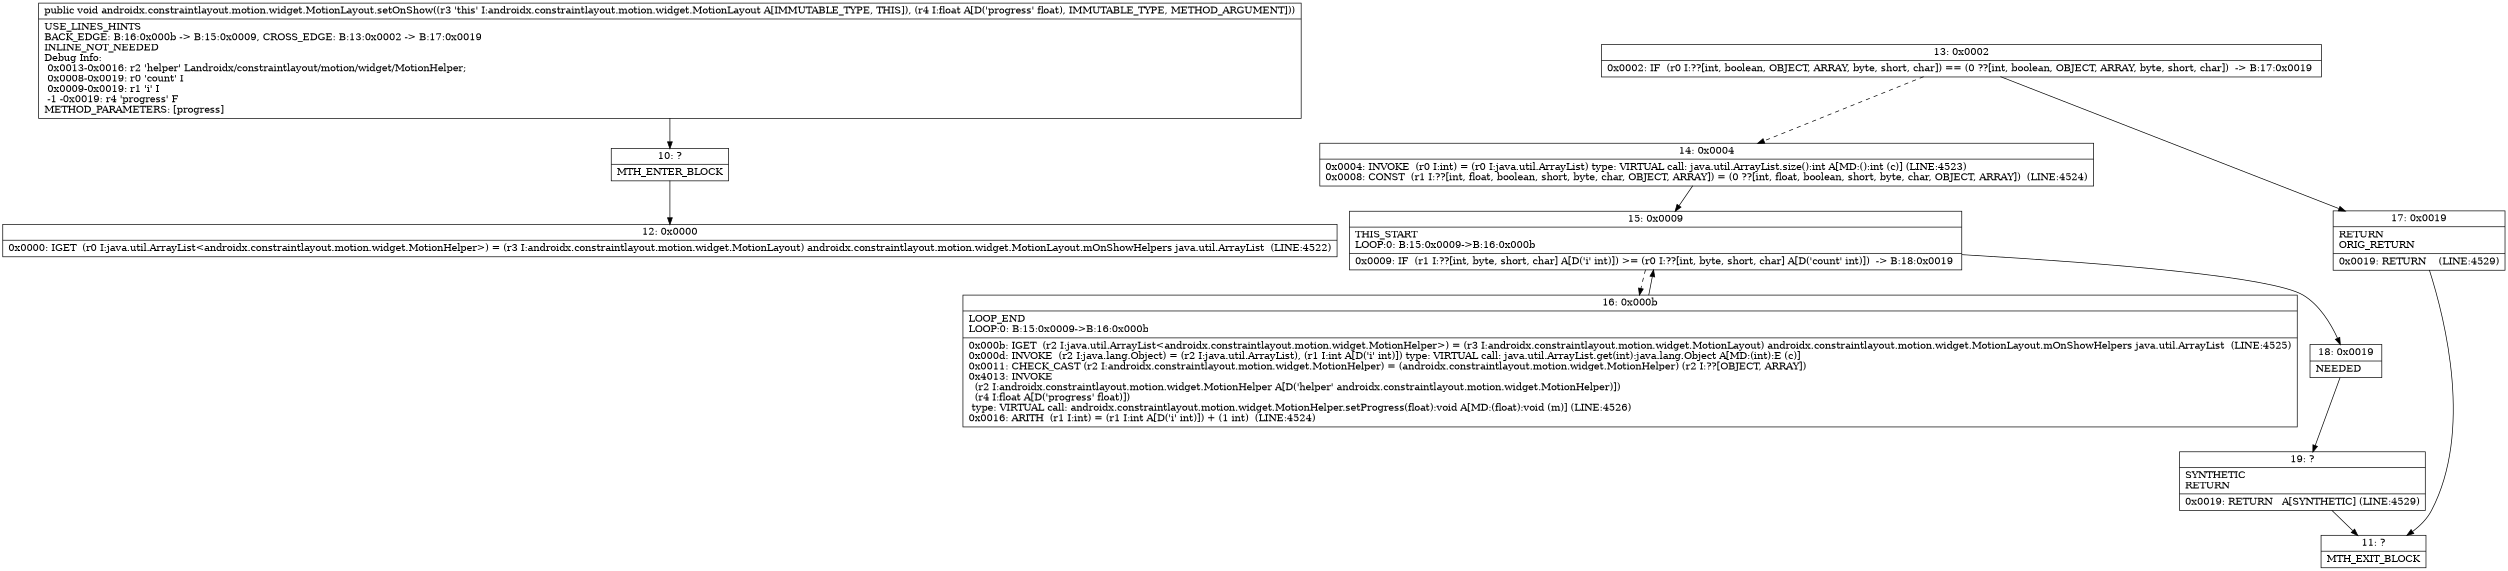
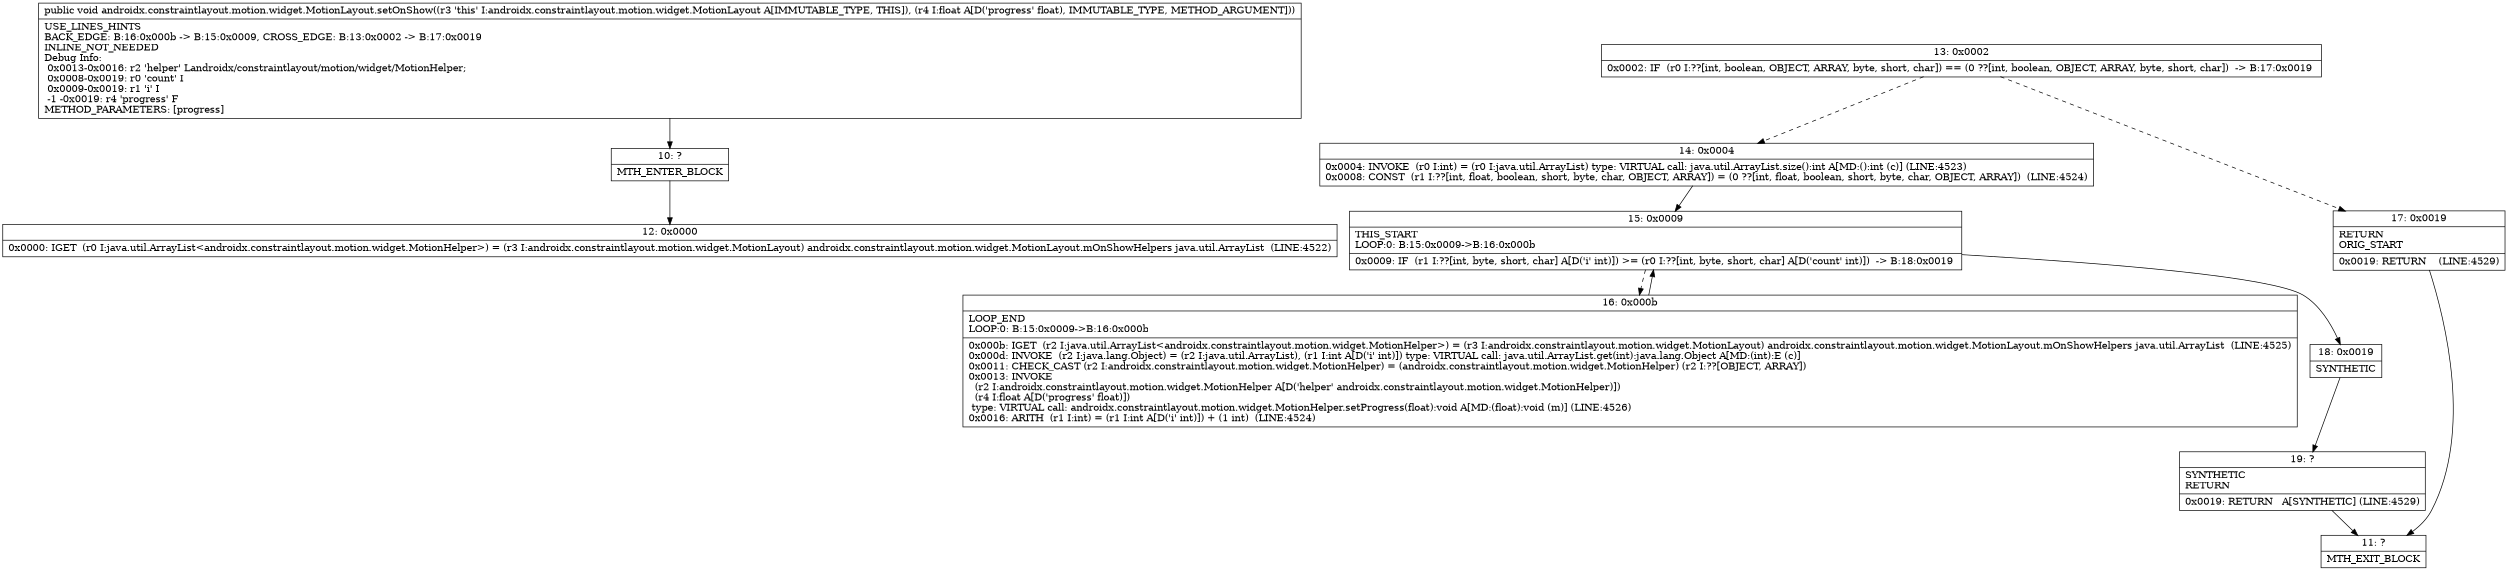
  digraph {
    node [shape=record]
    n1 [label="{10\:\ ?|MTH_ENTER_BLOCK\l}"]
    n2 [label="{12\:\ 0x0000|0x0000: IGET  (r0 I:java.util.ArrayList\<androidx.constraintlayout.motion.widget.MotionHelper\>) = (r3 I:androidx.constraintlayout.motion.widget.MotionLayout) androidx.constraintlayout.motion.widget.MotionLayout.mOnShowHelpers java.util.ArrayList  (LINE:4522)\l}"]
    n3 [label="{13\:\ 0x0002|0x0002: IF  (r0 I:??[int, boolean, OBJECT, ARRAY, byte, short, char]) == (0 ??[int, boolean, OBJECT, ARRAY, byte, short, char])  \-\> B:17:0x0019 \l}"]
    n4 [label="{14\:\ 0x0004|0x0004: INVOKE  (r0 I:int) = (r0 I:java.util.ArrayList) type: VIRTUAL call: java.util.ArrayList.size():int A[MD:():int (c)] (LINE:4523)\l0x0008: CONST  (r1 I:??[int, float, boolean, short, byte, char, OBJECT, ARRAY]) = (0 ??[int, float, boolean, short, byte, char, OBJECT, ARRAY])  (LINE:4524)\l}"]
-   n5 [label="{17\:\ 0x0019|RETURN\lORIG_RETURN\l|0x0019: RETURN    (LINE:4529)\l}"]
+   n5 [label="{17\:\ 0x0019|RETURN\lORIG_START\l|0x0019: RETURN    (LINE:4529)\l}"]
    n6 [label="{15\:\ 0x0009|THIS_START\lLOOP:0: B:15:0x0009\-\>B:16:0x000b\l|0x0009: IF  (r1 I:??[int, byte, short, char] A[D('i' int)]) \>= (r0 I:??[int, byte, short, char] A[D('count' int)])  \-\> B:18:0x0019 \l}"]
    n7 [label="{11\:\ ?|MTH_EXIT_BLOCK\l}"]
-   n8 [label="{16\:\ 0x000b|LOOP_END\lLOOP:0: B:15:0x0009\-\>B:16:0x000b\l|0x000b: IGET  (r2 I:java.util.ArrayList\<androidx.constraintlayout.motion.widget.MotionHelper\>) = (r3 I:androidx.constraintlayout.motion.widget.MotionLayout) androidx.constraintlayout.motion.widget.MotionLayout.mOnShowHelpers java.util.ArrayList  (LINE:4525)\l0x000d: INVOKE  (r2 I:java.lang.Object) = (r2 I:java.util.ArrayList), (r1 I:int A[D('i' int)]) type: VIRTUAL call: java.util.ArrayList.get(int):java.lang.Object A[MD:(int):E (c)]\l0x0011: CHECK_CAST (r2 I:androidx.constraintlayout.motion.widget.MotionHelper) = (androidx.constraintlayout.motion.widget.MotionHelper) (r2 I:??[OBJECT, ARRAY]) \l0x4013: INVOKE  \l  (r2 I:androidx.constraintlayout.motion.widget.MotionHelper A[D('helper' androidx.constraintlayout.motion.widget.MotionHelper)])\l  (r4 I:float A[D('progress' float)])\l type: VIRTUAL call: androidx.constraintlayout.motion.widget.MotionHelper.setProgress(float):void A[MD:(float):void (m)] (LINE:4526)\l0x0016: ARITH  (r1 I:int) = (r1 I:int A[D('i' int)]) + (1 int)  (LINE:4524)\l}"]
-   n9 [label="{18\:\ 0x0019|NEEDED\l}"]
+   n8 [label="{16\:\ 0x000b|LOOP_END\lLOOP:0: B:15:0x0009\-\>B:16:0x000b\l|0x000b: IGET  (r2 I:java.util.ArrayList\<androidx.constraintlayout.motion.widget.MotionHelper\>) = (r3 I:androidx.constraintlayout.motion.widget.MotionLayout) androidx.constraintlayout.motion.widget.MotionLayout.mOnShowHelpers java.util.ArrayList  (LINE:4525)\l0x000d: INVOKE  (r2 I:java.lang.Object) = (r2 I:java.util.ArrayList), (r1 I:int A[D('i' int)]) type: VIRTUAL call: java.util.ArrayList.get(int):java.lang.Object A[MD:(int):E (c)]\l0x0011: CHECK_CAST (r2 I:androidx.constraintlayout.motion.widget.MotionHelper) = (androidx.constraintlayout.motion.widget.MotionHelper) (r2 I:??[OBJECT, ARRAY]) \l0x0013: INVOKE  \l  (r2 I:androidx.constraintlayout.motion.widget.MotionHelper A[D('helper' androidx.constraintlayout.motion.widget.MotionHelper)])\l  (r4 I:float A[D('progress' float)])\l type: VIRTUAL call: androidx.constraintlayout.motion.widget.MotionHelper.setProgress(float):void A[MD:(float):void (m)] (LINE:4526)\l0x0016: ARITH  (r1 I:int) = (r1 I:int A[D('i' int)]) + (1 int)  (LINE:4524)\l}"]
+   n9 [label="{18\:\ 0x0019|SYNTHETIC\l}"]
    n10 [label="{19\:\ ?|SYNTHETIC\lRETURN\l|0x0019: RETURN   A[SYNTHETIC] (LINE:4529)\l}"]
    n11 [label="{public void androidx.constraintlayout.motion.widget.MotionLayout.setOnShow((r3 'this' I:androidx.constraintlayout.motion.widget.MotionLayout A[IMMUTABLE_TYPE, THIS]), (r4 I:float A[D('progress' float), IMMUTABLE_TYPE, METHOD_ARGUMENT]))  | USE_LINES_HINTS\lBACK_EDGE: B:16:0x000b \-\> B:15:0x0009, CROSS_EDGE: B:13:0x0002 \-\> B:17:0x0019\lINLINE_NOT_NEEDED\lDebug Info:\l  0x0013\-0x0016: r2 'helper' Landroidx\/constraintlayout\/motion\/widget\/MotionHelper;\l  0x0008\-0x0019: r0 'count' I\l  0x0009\-0x0019: r1 'i' I\l  \-1 \-0x0019: r4 'progress' F\lMETHOD_PARAMETERS: [progress]\l}"]
    n1 -> n2
    n3 -> n4 [style=dashed]
-   n3 -> n5
+   n3 -> n5 [style=dashed]
    n4 -> n6
    n5 -> n7
    n6 -> n8 [style=dashed]
    n6 -> n9
    n8 -> n6
    n9 -> n10
    n10 -> n7
    n11 -> n1
  }
